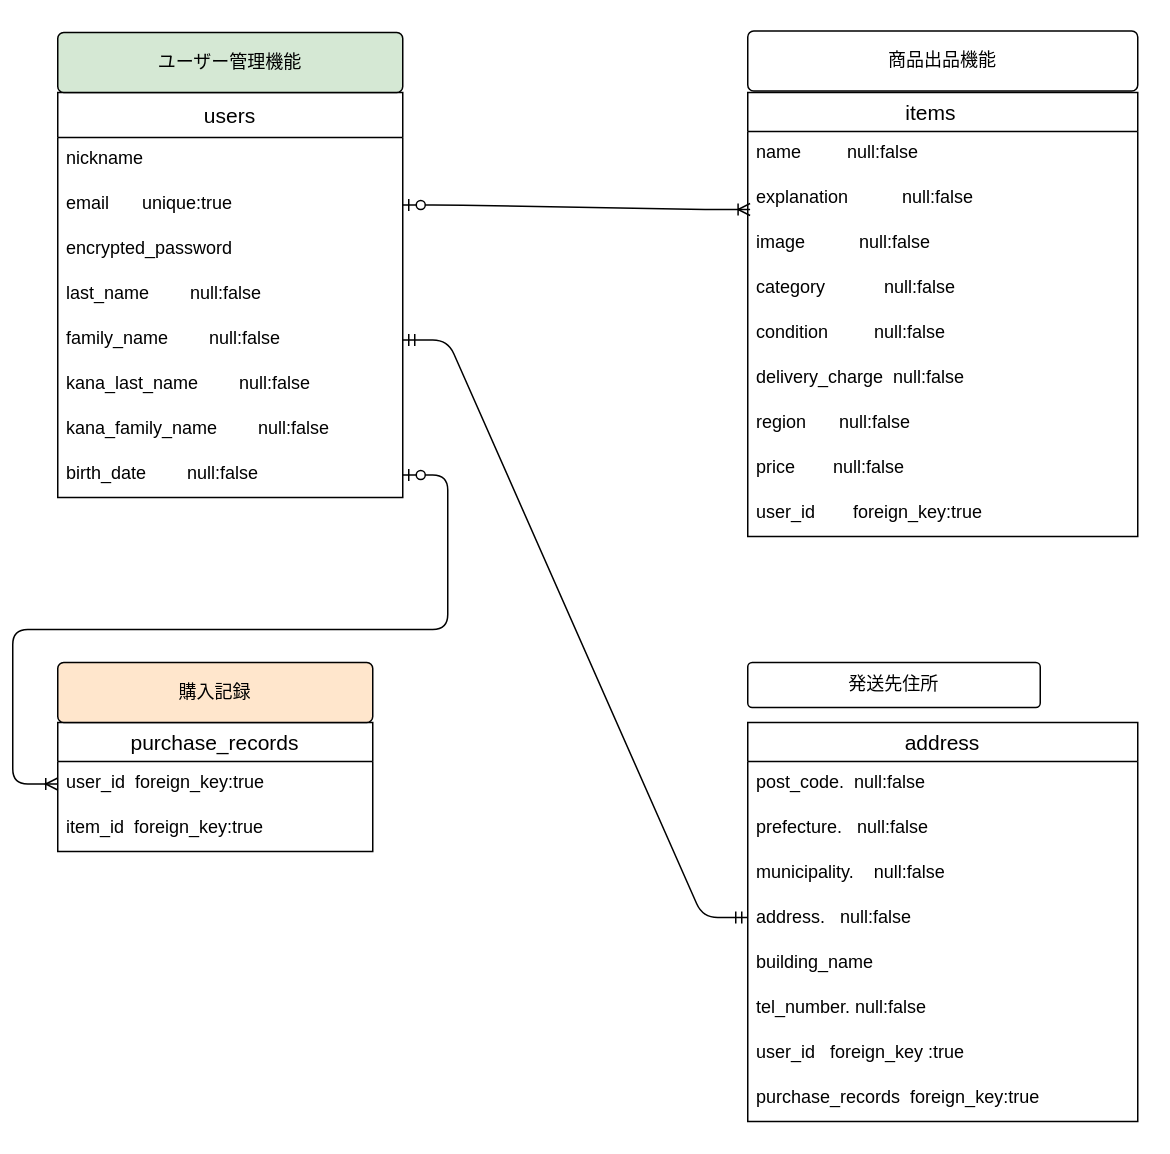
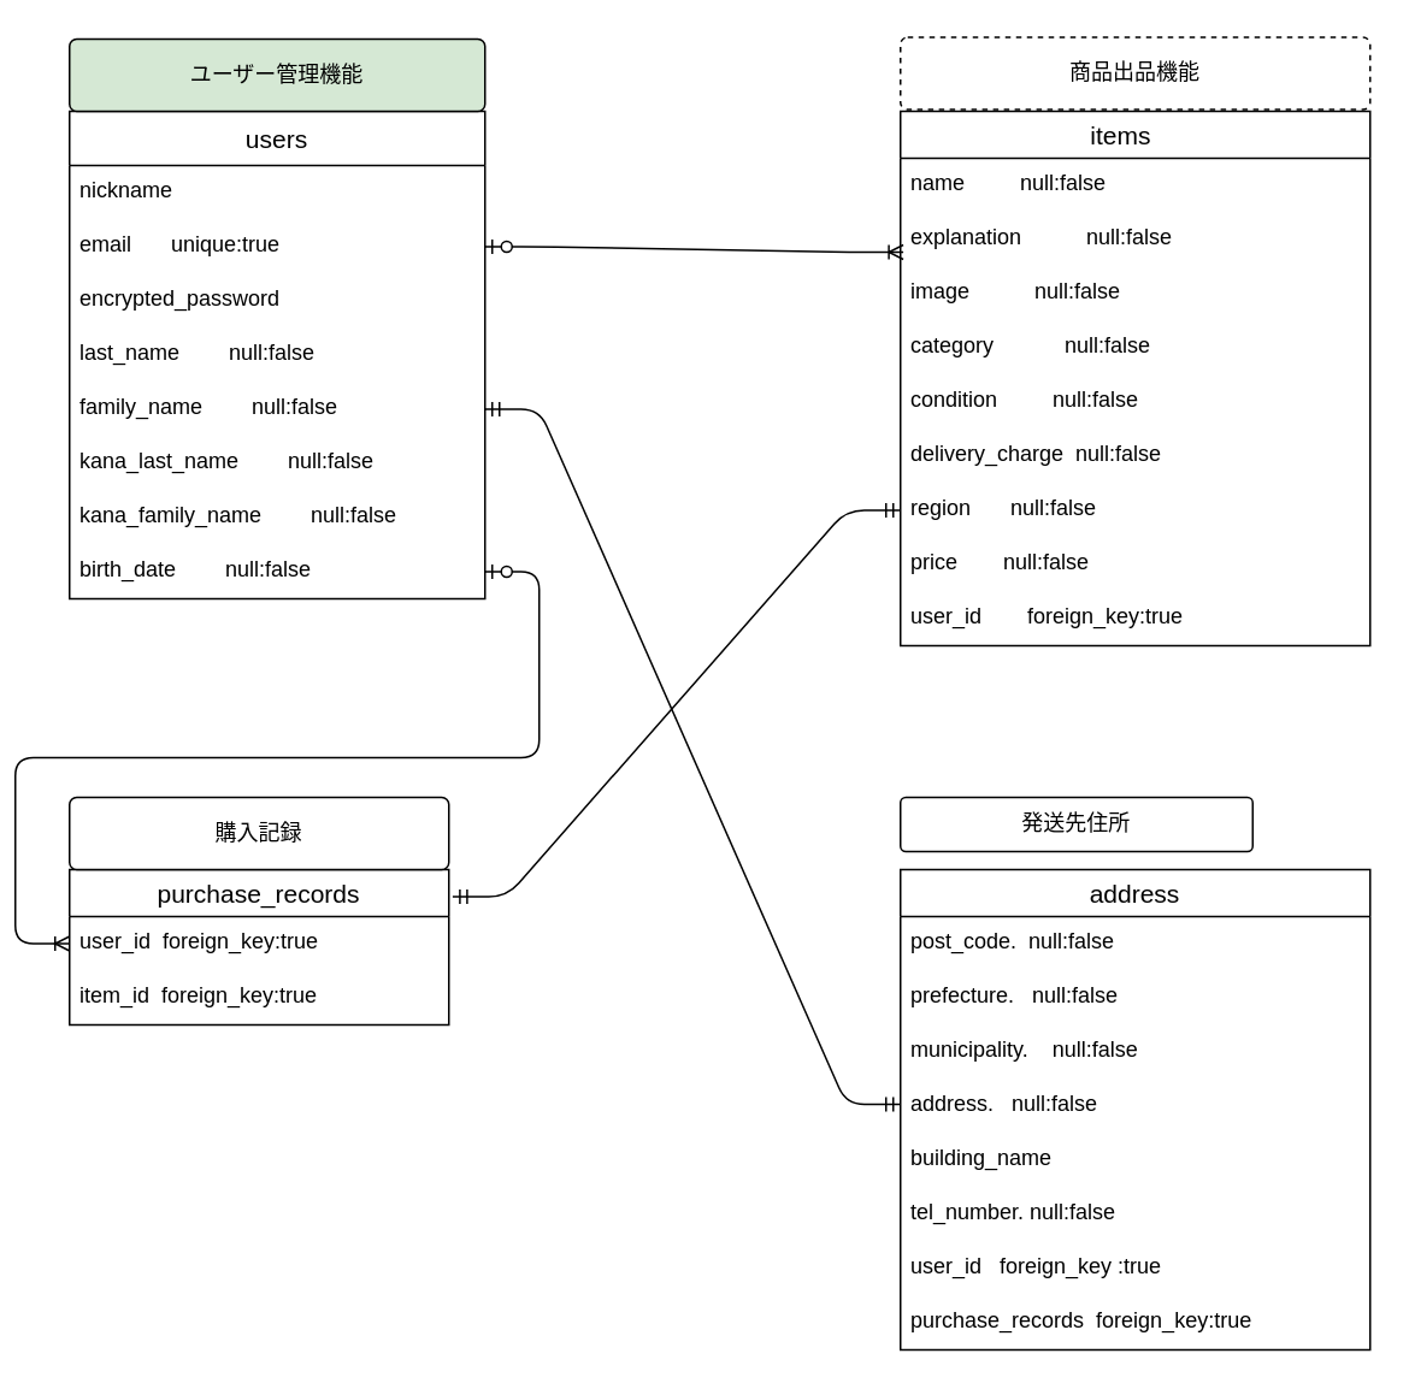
  <mxCell id="0" />
  <mxCell id="1" parent="0" />
  <mxCell id="2" value="users" style="swimlane;fontStyle=0;childLayout=stackLayout;horizontal=1;startSize=30;horizontalStack=0;resizeParent=1;resizeParentMax=0;resizeLast=0;collapsible=1;marginBottom=0;align=center;fontSize=14;" vertex="1" parent="1"><mxGeometry x="20" y="61" width="230" height="270" as="geometry"><mxRectangle x="60" y="40" width="70" height="30" as="alternateBounds" /></mxGeometry></mxCell>
  <mxCell id="3" value="nickname" style="text;strokeColor=none;fillColor=none;spacingLeft=4;spacingRight=4;overflow=hidden;rotatable=0;points=[[0,0.5],[1,0.5]];portConstraint=eastwest;fontSize=12;" vertex="1" parent="2"><mxGeometry y="30" width="230" height="30" as="geometry" /></mxCell>
  <mxCell id="4" value="email   　unique:true    " style="text;strokeColor=none;fillColor=none;spacingLeft=4;spacingRight=4;overflow=hidden;rotatable=0;points=[[0,0.5],[1,0.5]];portConstraint=eastwest;fontSize=12;" vertex="1" parent="2"><mxGeometry y="60" width="230" height="30" as="geometry" /></mxCell>
  <mxCell id="5" value="encrypted_password 　 &#10;" style="text;strokeColor=none;fillColor=none;spacingLeft=4;spacingRight=4;overflow=hidden;rotatable=0;points=[[0,0.5],[1,0.5]];portConstraint=eastwest;fontSize=12;" vertex="1" parent="2"><mxGeometry y="90" width="230" height="30" as="geometry" /></mxCell>
  <mxCell id="6" value="last_name 　　null:false&#10;" style="text;strokeColor=none;fillColor=none;spacingLeft=4;spacingRight=4;overflow=hidden;rotatable=0;points=[[0,0.5],[1,0.5]];portConstraint=eastwest;fontSize=12;" vertex="1" parent="2"><mxGeometry y="120" width="230" height="30" as="geometry" /></mxCell>
  <mxCell id="7" value="family_name 　　null:false&#10;" style="text;strokeColor=none;fillColor=none;spacingLeft=4;spacingRight=4;overflow=hidden;rotatable=0;points=[[0,0.5],[1,0.5]];portConstraint=eastwest;fontSize=12;" vertex="1" parent="2"><mxGeometry y="150" width="230" height="30" as="geometry" /></mxCell>
  <mxCell id="8" value="kana_last_name　　 null:false&#10;" style="text;strokeColor=none;fillColor=none;spacingLeft=4;spacingRight=4;overflow=hidden;rotatable=0;points=[[0,0.5],[1,0.5]];portConstraint=eastwest;fontSize=12;" vertex="1" parent="2"><mxGeometry y="180" width="230" height="30" as="geometry" /></mxCell>
  <mxCell id="9" value="kana_family_name 　　null:false&#10;" style="text;strokeColor=none;fillColor=none;spacingLeft=4;spacingRight=4;overflow=hidden;rotatable=0;points=[[0,0.5],[1,0.5]];portConstraint=eastwest;fontSize=12;" vertex="1" parent="2"><mxGeometry y="210" width="230" height="30" as="geometry" /></mxCell>
  <mxCell id="10" value="birth_date　　 null:false&#10;" style="text;strokeColor=none;fillColor=none;spacingLeft=4;spacingRight=4;overflow=hidden;rotatable=0;points=[[0,0.5],[1,0.5]];portConstraint=eastwest;fontSize=12;" vertex="1" parent="2"><mxGeometry y="240" width="230" height="30" as="geometry" /></mxCell>
  <mxCell id="11" value="items    " style="swimlane;fontStyle=0;childLayout=stackLayout;horizontal=1;startSize=26;horizontalStack=0;resizeParent=1;resizeParentMax=0;resizeLast=0;collapsible=1;marginBottom=0;align=center;fontSize=14;" vertex="1" parent="1"><mxGeometry x="480" y="61" width="260" height="296" as="geometry" /></mxCell>
  <mxCell id="12" value="name  　　null:false" style="text;strokeColor=none;fillColor=none;spacingLeft=4;spacingRight=4;overflow=hidden;rotatable=0;points=[[0,0.5],[1,0.5]];portConstraint=eastwest;fontSize=12;" vertex="1" parent="11"><mxGeometry y="26" width="260" height="30" as="geometry" /></mxCell>
  <mxCell id="13" value="explanation　　　null:false" style="text;strokeColor=none;fillColor=none;spacingLeft=4;spacingRight=4;overflow=hidden;rotatable=0;points=[[0,0.5],[1,0.5]];portConstraint=eastwest;fontSize=12;" vertex="1" parent="11"><mxGeometry y="56" width="260" height="30" as="geometry" /></mxCell>
  <mxCell id="14" value="image　　　null:false" style="text;strokeColor=none;fillColor=none;spacingLeft=4;spacingRight=4;overflow=hidden;rotatable=0;points=[[0,0.5],[1,0.5]];portConstraint=eastwest;fontSize=12;" vertex="1" parent="11"><mxGeometry y="86" width="260" height="30" as="geometry" /></mxCell>
  <mxCell id="15" value="category　　　 null:false  " style="text;strokeColor=none;fillColor=none;spacingLeft=4;spacingRight=4;overflow=hidden;rotatable=0;points=[[0,0.5],[1,0.5]];portConstraint=eastwest;fontSize=12;" vertex="1" parent="11"><mxGeometry y="116" width="260" height="30" as="geometry" /></mxCell>
  <mxCell id="16" value="condition　　  null:false  " style="text;strokeColor=none;fillColor=none;spacingLeft=4;spacingRight=4;overflow=hidden;rotatable=0;points=[[0,0.5],[1,0.5]];portConstraint=eastwest;fontSize=12;" vertex="1" parent="11"><mxGeometry y="146" width="260" height="30" as="geometry" /></mxCell>
  <mxCell id="17" value="delivery_charge  null:false " style="text;strokeColor=none;fillColor=none;spacingLeft=4;spacingRight=4;overflow=hidden;rotatable=0;points=[[0,0.5],[1,0.5]];portConstraint=eastwest;fontSize=12;" vertex="1" parent="11"><mxGeometry y="176" width="260" height="30" as="geometry" /></mxCell>
  <mxCell id="18" value="region　   null:false" style="text;strokeColor=none;fillColor=none;spacingLeft=4;spacingRight=4;overflow=hidden;rotatable=0;points=[[0,0.5],[1,0.5]];portConstraint=eastwest;fontSize=12;" vertex="1" parent="11"><mxGeometry y="206" width="260" height="30" as="geometry" /></mxCell>
  <mxCell id="19" value="price　    null:false" style="text;strokeColor=none;fillColor=none;spacingLeft=4;spacingRight=4;overflow=hidden;rotatable=0;points=[[0,0.5],[1,0.5]];portConstraint=eastwest;fontSize=12;" vertex="1" parent="11"><mxGeometry y="236" width="260" height="30" as="geometry" /></mxCell>
  <mxCell id="20" value="user_id  　  foreign_key:true" style="text;strokeColor=none;fillColor=none;spacingLeft=4;spacingRight=4;overflow=hidden;rotatable=0;points=[[0,0.5],[1,0.5]];portConstraint=eastwest;fontSize=12;" vertex="1" parent="11"><mxGeometry y="266" width="260" height="30" as="geometry" /></mxCell>
  <mxCell id="21" value="" style="edgeStyle=entityRelationEdgeStyle;fontSize=12;html=1;endArrow=ERoneToMany;startArrow=ERzeroToOne;exitX=1;exitY=0.5;exitDx=0;exitDy=0;entryX=0.006;entryY=0.733;entryDx=0;entryDy=0;entryPerimeter=0;" edge="1" parent="1" source="4" target="13"><mxGeometry width="100" height="100" relative="1" as="geometry"><mxPoint x="390" y="341" as="sourcePoint" /><mxPoint x="490" y="241" as="targetPoint" /></mxGeometry></mxCell>
  <mxCell id="22" value="purchase_records" style="swimlane;fontStyle=0;childLayout=stackLayout;horizontal=1;startSize=26;horizontalStack=0;resizeParent=1;resizeParentMax=0;resizeLast=0;collapsible=1;marginBottom=0;align=center;fontSize=14;" vertex="1" parent="1"><mxGeometry x="20" y="481" width="210" height="86" as="geometry" /></mxCell>
  <mxCell id="23" value="user_id  foreign_key:true&#10;" style="text;strokeColor=none;fillColor=none;spacingLeft=4;spacingRight=4;overflow=hidden;rotatable=0;points=[[0,0.5],[1,0.5]];portConstraint=eastwest;fontSize=12;" vertex="1" parent="22"><mxGeometry y="26" width="210" height="30" as="geometry" /></mxCell>
  <mxCell id="24" value="item_id  foreign_key:true" style="text;strokeColor=none;fillColor=none;spacingLeft=4;spacingRight=4;overflow=hidden;rotatable=0;points=[[0,0.5],[1,0.5]];portConstraint=eastwest;fontSize=12;" vertex="1" parent="22"><mxGeometry y="56" width="210" height="30" as="geometry" /></mxCell>
  <mxCell id="25" value="address" style="swimlane;fontStyle=0;childLayout=stackLayout;horizontal=1;startSize=26;horizontalStack=0;resizeParent=1;resizeParentMax=0;resizeLast=0;collapsible=1;marginBottom=0;align=center;fontSize=14;" vertex="1" parent="1"><mxGeometry x="480" y="481" width="260" height="266" as="geometry" /></mxCell>
  <mxCell id="26" value="post_code.  null:false&#10;" style="text;strokeColor=none;fillColor=none;spacingLeft=4;spacingRight=4;overflow=hidden;rotatable=0;points=[[0,0.5],[1,0.5]];portConstraint=eastwest;fontSize=12;" vertex="1" parent="25"><mxGeometry y="26" width="260" height="30" as="geometry" /></mxCell>
  <mxCell id="27" value="prefecture.   null:false" style="text;strokeColor=none;fillColor=none;spacingLeft=4;spacingRight=4;overflow=hidden;rotatable=0;points=[[0,0.5],[1,0.5]];portConstraint=eastwest;fontSize=12;" vertex="1" parent="25"><mxGeometry y="56" width="260" height="30" as="geometry" /></mxCell>
  <mxCell id="28" value="municipality.    null:false" style="text;strokeColor=none;fillColor=none;spacingLeft=4;spacingRight=4;overflow=hidden;rotatable=0;points=[[0,0.5],[1,0.5]];portConstraint=eastwest;fontSize=12;" vertex="1" parent="25"><mxGeometry y="86" width="260" height="30" as="geometry" /></mxCell>
  <mxCell id="29" value="address.   null:false" style="text;strokeColor=none;fillColor=none;spacingLeft=4;spacingRight=4;overflow=hidden;rotatable=0;points=[[0,0.5],[1,0.5]];portConstraint=eastwest;fontSize=12;" vertex="1" parent="25"><mxGeometry y="116" width="260" height="30" as="geometry" /></mxCell>
  <mxCell id="30" value="building_name" style="text;strokeColor=none;fillColor=none;spacingLeft=4;spacingRight=4;overflow=hidden;rotatable=0;points=[[0,0.5],[1,0.5]];portConstraint=eastwest;fontSize=12;" vertex="1" parent="25"><mxGeometry y="146" width="260" height="30" as="geometry" /></mxCell>
  <mxCell id="31" value="tel_number. null:false" style="text;strokeColor=none;fillColor=none;spacingLeft=4;spacingRight=4;overflow=hidden;rotatable=0;points=[[0,0.5],[1,0.5]];portConstraint=eastwest;fontSize=12;" vertex="1" parent="25"><mxGeometry y="176" width="260" height="30" as="geometry" /></mxCell>
  <mxCell id="32" value="user_id   foreign_key :true" style="text;strokeColor=none;fillColor=none;spacingLeft=4;spacingRight=4;overflow=hidden;rotatable=0;points=[[0,0.5],[1,0.5]];portConstraint=eastwest;fontSize=12;" vertex="1" parent="25"><mxGeometry y="206" width="260" height="30" as="geometry" /></mxCell>
  <mxCell id="33" value="purchase_records  foreign_key:true" style="text;strokeColor=none;fillColor=none;spacingLeft=4;spacingRight=4;overflow=hidden;rotatable=0;points=[[0,0.5],[1,0.5]];portConstraint=eastwest;fontSize=12;" vertex="1" parent="25"><mxGeometry y="236" width="260" height="30" as="geometry" /></mxCell>
  <mxCell id="34" value="ユーザー管理機能" style="rounded=1;arcSize=10;whiteSpace=wrap;html=1;align=center;fillColor=#d5e8d4;" vertex="1" parent="1"><mxGeometry x="20" width="230" height="40" as="geometry" y="21" /></mxCell>
- <mxCell id="35" value="商品出品機能" style="rounded=1;arcSize=10;whiteSpace=wrap;html=1;align=center;" vertex="1" parent="1"><mxGeometry x="480" y="20" width="260" height="40" as="geometry" /></mxCell>
- <mxCell id="36" value="購入記録" style="rounded=1;arcSize=10;whiteSpace=wrap;html=1;align=center;fillColor=#ffe6cc;" vertex="1" parent="1"><mxGeometry x="20" y="441" width="210" height="40" as="geometry" /></mxCell>
+ <mxCell id="35" value="商品出品機能" style="rounded=1;arcSize=10;whiteSpace=wrap;html=1;align=center;dashed=1;" vertex="1" parent="1"><mxGeometry x="480" y="20" width="260" height="40" as="geometry" /></mxCell>
+ <mxCell id="36" value="購入記録" style="rounded=1;arcSize=10;whiteSpace=wrap;html=1;align=center;" vertex="1" parent="1"><mxGeometry x="20" y="441" width="210" height="40" as="geometry" /></mxCell>
  <mxCell id="37" value="発送先住所" style="rounded=1;arcSize=10;whiteSpace=wrap;html=1;align=center;" vertex="1" parent="1"><mxGeometry x="480" y="441" width="195" height="30" as="geometry" /></mxCell>
  <mxCell id="38" value="" style="edgeStyle=entityRelationEdgeStyle;fontSize=12;html=1;endArrow=ERoneToMany;startArrow=ERzeroToOne;" edge="1" parent="1" source="10"><mxGeometry width="100" height="100" relative="1" as="geometry"><mxPoint x="150" y="461" as="sourcePoint" /><mxPoint x="20" y="522" as="targetPoint" /></mxGeometry></mxCell>
+ <mxCell id="39" value="" style="edgeStyle=entityRelationEdgeStyle;fontSize=12;html=1;endArrow=ERmandOne;startArrow=ERmandOne;entryX=0;entryY=0.5;entryDx=0;entryDy=0;exitX=1.01;exitY=0.174;exitDx=0;exitDy=0;exitPerimeter=0;" edge="1" parent="1" source="22" target="18"><mxGeometry width="100" height="100" relative="1" as="geometry"><mxPoint x="230" y="522" as="sourcePoint" /><mxPoint x="460" y="281" as="targetPoint" /></mxGeometry></mxCell>
  <mxCell id="40" value="" style="edgeStyle=entityRelationEdgeStyle;fontSize=12;html=1;endArrow=ERmandOne;startArrow=ERmandOne;entryX=0;entryY=0.5;entryDx=0;entryDy=0;exitX=1;exitY=0.5;exitDx=0;exitDy=0;" edge="1" parent="1" source="7"><mxGeometry width="100" height="100" relative="1" as="geometry"><mxPoint x="230" y="611" as="sourcePoint" /><mxPoint x="480" y="611" as="targetPoint" /></mxGeometry></mxCell>
